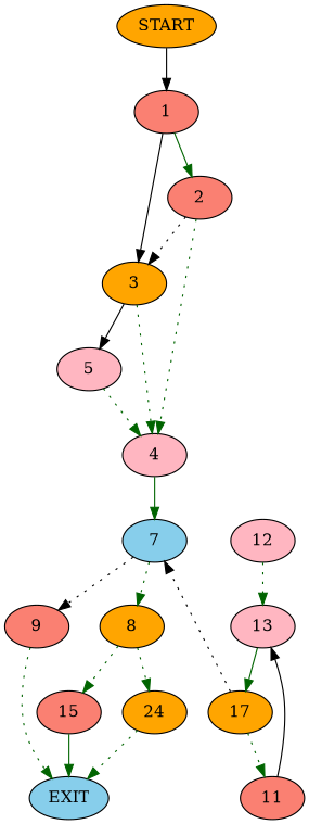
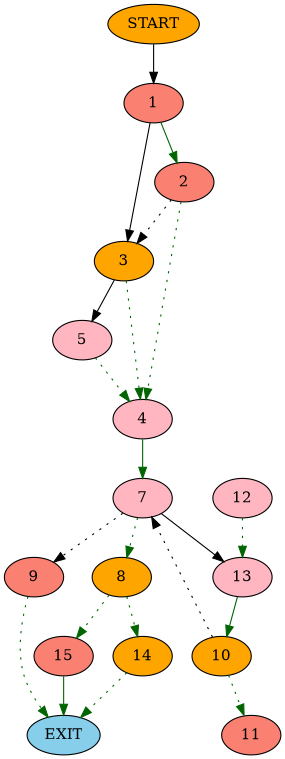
  digraph {
    node [fillcolor=orange style=filled]
    edge [color=darkgreen style=dotted]
    n1 [label=START]
    1 [fillcolor=salmon]
    2 [fillcolor=salmon]
    3
    n5 [fillcolor=skyblue label=EXIT]
    4 [fillcolor=lightpink]
    5 [fillcolor=lightpink]
-   7 [fillcolor=skyblue]
+   7 [fillcolor=lightpink]
    8
    9 [fillcolor=salmon]
-   10 [label=17]
+   10
    11 [fillcolor=salmon]
-   14 [label=24]
+   14
    15 [fillcolor=salmon]
    13 [fillcolor=lightpink]
    12 [fillcolor=lightpink]
    n1 -> 1 [color=black style=solid]
    1 -> 2 [style=solid]
    1 -> 3 [color=black style=solid]
    2 -> 3 [color=black]
    2 -> 4
    3 -> 4
    3 -> 5 [color=black style=solid]
    4 -> 7 [style=solid]
    5 -> 4
    7 -> 8
    7 -> 9 [color=black]
    8 -> 14
    8 -> 15
    9 -> n5
    10 -> 7 [color=black]
    10 -> 11
-   11 -> 13 [color=black style=solid]
+   7 -> 13 [color=black style=solid]
    14 -> n5
    15 -> n5 [style=solid]
    13 -> 10 [style=solid]
    12 -> 13
  }
